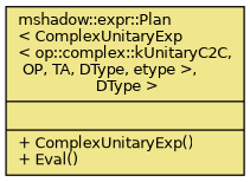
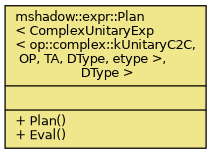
  digraph {
-   n1 [color=black fillcolor=khaki fontcolor=black fontname=Helvetica fontsize=10 height=0.2 label="{mshadow::expr::Plan\l\< ComplexUnitaryExp\l\< op::complex::kUnitaryC2C,\l OP, TA, DType, etype \>,\l DType \>\n||+ ComplexUnitaryExp()\l+ Eval()\l}" shape=record style=filled width=0.4]
+   n1 [color=black fillcolor=khaki fontcolor=black fontname=Helvetica fontsize=10 height=0.2 label="{mshadow::expr::Plan\l\< ComplexUnitaryExp\l\< op::complex::kUnitaryC2C,\l OP, TA, DType, etype \>,\l DType \>\n||+ Plan()\l+ Eval()\l}" shape=record style=filled width=0.4]
  }
